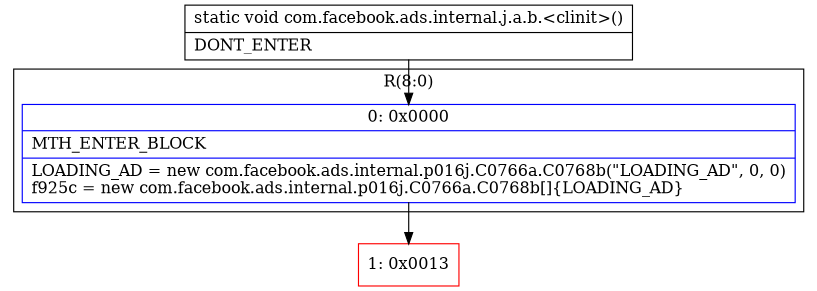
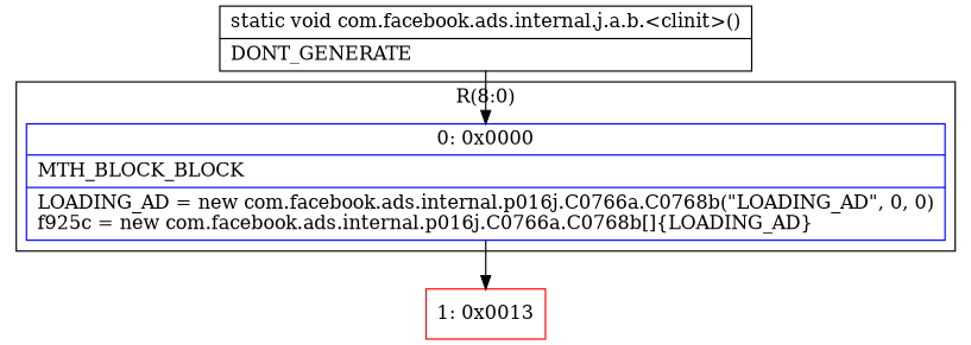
  digraph {
    node [shape=record]
-   n1 [color=blue label="{0\:\ 0x0000|MTH_ENTER_BLOCK\l|LOADING_AD = new com.facebook.ads.internal.p016j.C0766a.C0768b(\"LOADING_AD\", 0, 0)\lf925c = new com.facebook.ads.internal.p016j.C0766a.C0768b[]\{LOADING_AD\}\l}"]
+   n1 [color=blue label="{0\:\ 0x0000|MTH_BLOCK_BLOCK\l|LOADING_AD = new com.facebook.ads.internal.p016j.C0766a.C0768b(\"LOADING_AD\", 0, 0)\lf925c = new com.facebook.ads.internal.p016j.C0766a.C0768b[]\{LOADING_AD\}\l}"]
    n2 [color=red label="{1\:\ 0x0013}"]
-   n3 [label="{static void com.facebook.ads.internal.j.a.b.\<clinit\>()  | DONT_ENTER\l}"]
+   n3 [label="{static void com.facebook.ads.internal.j.a.b.\<clinit\>()  | DONT_GENERATE\l}"]
    subgraph cluster_1 {
      label="R(8:0)"
      n1
    }
    n1 -> n2
    n3 -> n1
  }
